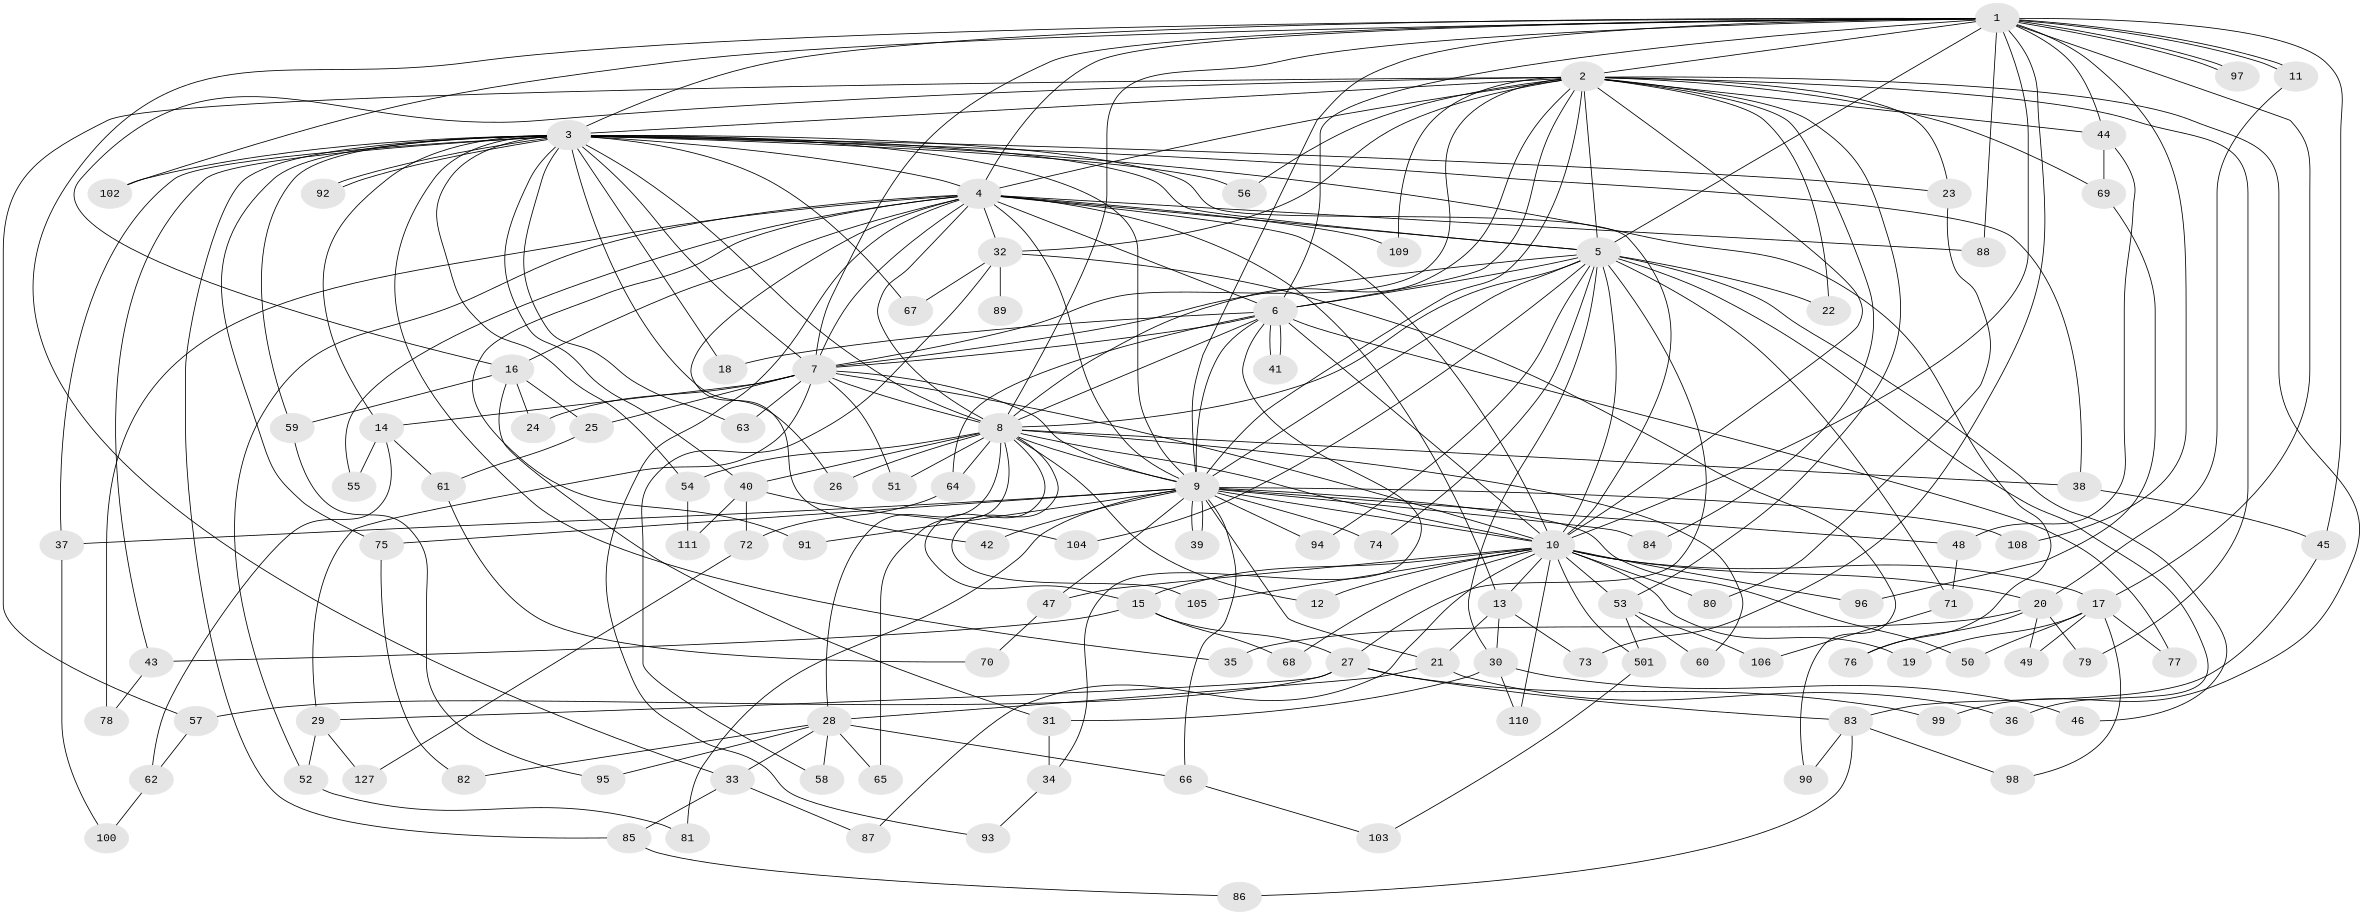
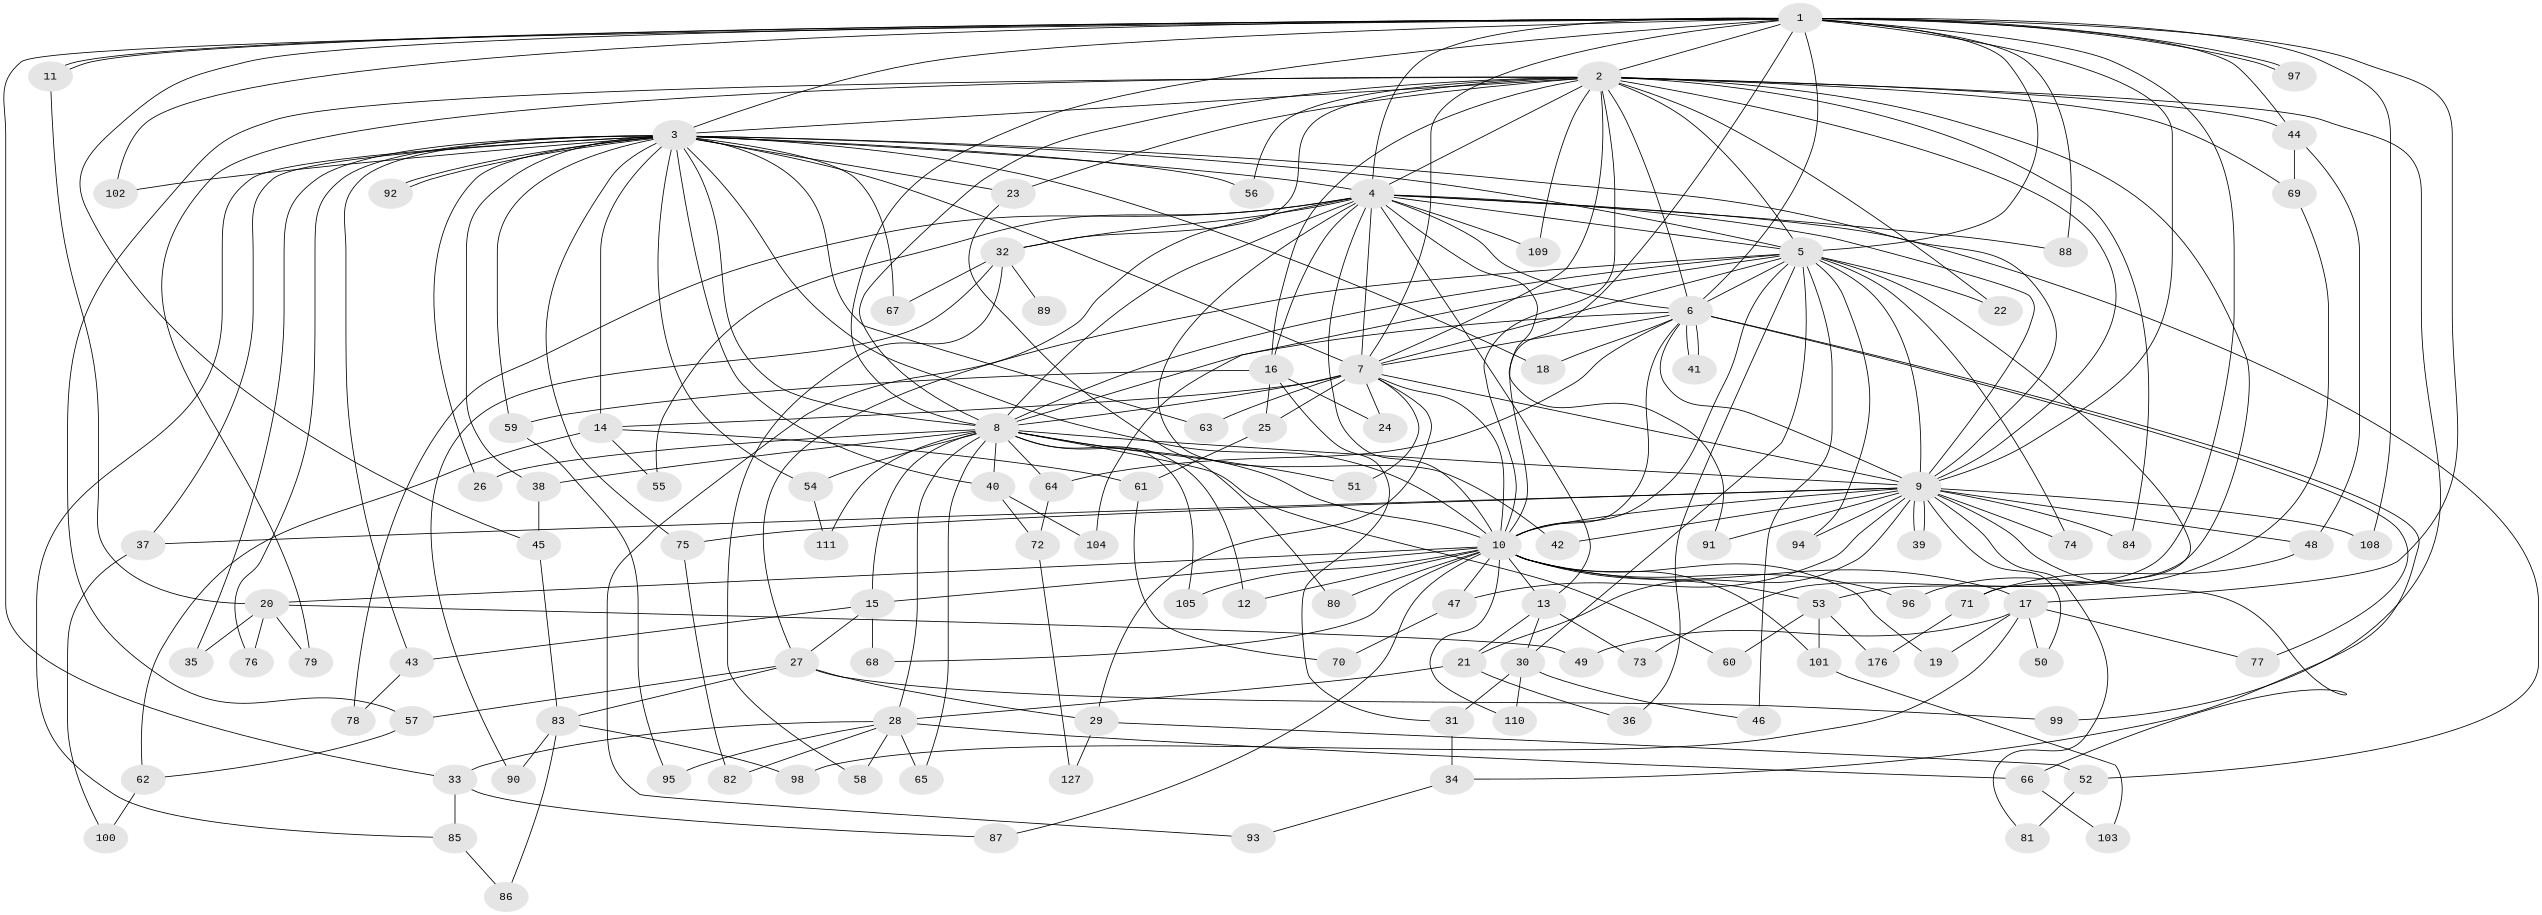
  graph {
    fontname="Liberation Mono"
    node [color=gray90 fontname="Liberation Mono" style=filled]
    edge [fontname="Liberation Mono"]
    1
    2
    3
    4
    5
    6
    7
    8
    9
    10
    11
    17
    33
    44
    45
    73
    88
    97
    102
    108
    16
    22
    23
    32
    53
    56
    57
    69
    79
    84
    99
    109
    14
    18
    26
    35
    37
    38
    40
    43
    54
    59
    63
    67
    75
    76
    85
    92
    13
    42
    52
    55
    78
    91
    93
    27
    30
    36
    46
    71
    74
    94
    104
    34
    41
    64
    77
    24
    25
    29
    51
    12
    15
    28
    60
    65
    105
    111
    21
    39
    47
    48
    50
    66
    81
    19
    20
    68
    80
    87
    96
-   101 [label=501]
+   101
    110
    49
    98
    83
    31
    89
    58
    90
-   106
+   106 [label=176]
    62
    61
    100
    72
    95
    82
    86
    n109 [label=127]
    70
    103
    1 -- 2
    1 -- 3
    1 -- 4
    1 -- 5
    1 -- 6
    1 -- 7
    1 -- 8
    1 -- 9
    1 -- 10
    1 -- 11
    1 -- 11
    1 -- 17
    1 -- 33
    1 -- 44
    1 -- 45
    1 -- 73
    1 -- 88
    1 -- 97
    1 -- 97
    1 -- 102
    1 -- 108
    2 -- 3
    2 -- 4
    2 -- 5
    2 -- 6
    2 -- 7
    2 -- 8
    2 -- 9
    2 -- 10
    2 -- 44
    2 -- 16
    2 -- 22
    2 -- 23
    2 -- 32
    2 -- 53
    2 -- 56
    2 -- 57
    2 -- 69
    2 -- 79
    2 -- 84
    2 -- 99
    2 -- 109
    3 -- 4
    3 -- 5
    3 -- 7
    3 -- 8
    3 -- 9
    3 -- 10
    3 -- 102
    3 -- 23
    3 -- 56
    3 -- 14
    3 -- 18
    3 -- 26
    3 -- 35
    3 -- 37
    3 -- 38
    3 -- 40
    3 -- 43
    3 -- 54
    3 -- 59
    3 -- 63
    3 -- 67
    3 -- 75
    3 -- 76
    3 -- 85
    3 -- 92
    3 -- 92
    4 -- 5
    4 -- 6
    4 -- 7
    4 -- 8
    4 -- 9
    4 -- 10
    4 -- 88
    4 -- 16
    4 -- 32
    4 -- 109
    4 -- 13
    4 -- 42
    4 -- 52
    4 -- 55
    4 -- 78
    4 -- 91
    4 -- 93
    5 -- 6
    5 -- 7
    5 -- 8
    5 -- 9
    5 -- 10
    5 -- 22
    5 -- 27
    5 -- 30
    5 -- 36
    5 -- 46
    5 -- 71
    5 -- 74
    5 -- 94
    5 -- 104
    6 -- 7
    6 -- 8
    6 -- 9
    6 -- 10
    6 -- 18
    6 -- 34
    6 -- 41
    6 -- 41
    6 -- 64
    6 -- 77
    7 -- 8
    7 -- 9
    7 -- 10
    7 -- 14
    7 -- 63
    7 -- 24
    7 -- 25
    7 -- 29
    7 -- 51
    8 -- 9
    8 -- 10
    8 -- 26
    8 -- 38
    8 -- 40
    8 -- 54
    8 -- 64
    8 -- 51
    8 -- 12
    8 -- 15
    8 -- 28
    8 -- 60
    8 -- 65
    8 -- 105
-   40 -- 111
+   8 -- 111
    9 -- 10
    9 -- 108
    9 -- 84
    9 -- 37
    9 -- 75
    9 -- 42
    9 -- 91
    9 -- 74
    9 -- 94
    9 -- 21
    9 -- 39
    9 -- 39
    9 -- 47
    9 -- 48
    9 -- 50
    9 -- 66
    9 -- 81
    10 -- 17
    10 -- 53
    10 -- 13
    10 -- 12
    10 -- 15
    10 -- 105
    10 -- 47
    10 -- 19
    10 -- 20
    10 -- 68
    10 -- 80
    10 -- 87
    10 -- 96
    10 -- 101
    10 -- 110
    11 -- 20
    17 -- 77
    17 -- 50
    17 -- 19
    17 -- 49
    17 -- 98
    33 -- 85
    33 -- 87
    44 -- 69
    44 -- 48
    45 -- 83
    16 -- 59
    16 -- 24
    16 -- 25
    16 -- 31
    23 -- 80
    32 -- 67
    32 -- 89
    32 -- 58
    32 -- 90
    53 -- 60
    53 -- 101
    53 -- 106
    57 -- 62
    69 -- 96
    14 -- 55
    14 -- 62
    14 -- 61
    37 -- 100
    38 -- 45
    40 -- 104
    40 -- 72
    43 -- 78
    54 -- 111
    59 -- 95
    75 -- 82
    85 -- 86
    13 -- 73
    13 -- 30
    13 -- 21
    52 -- 81
    27 -- 57
    27 -- 99
    27 -- 29
    27 -- 83
    30 -- 46
    30 -- 110
    30 -- 31
    71 -- 106
    34 -- 93
    64 -- 72
    25 -- 61
    29 -- 52
    29 -- n109
    15 -- 43
    15 -- 27
    15 -- 68
    28 -- 33
    28 -- 65
    28 -- 66
    28 -- 58
    28 -- 95
    28 -- 82
    21 -- 36
    21 -- 28
    47 -- 70
    48 -- 71
    66 -- 103
    20 -- 79
    20 -- 35
    20 -- 76
    20 -- 49
    101 -- 103
    83 -- 98
    83 -- 90
    83 -- 86
    31 -- 34
    62 -- 100
    61 -- 70
    72 -- n109
  }
